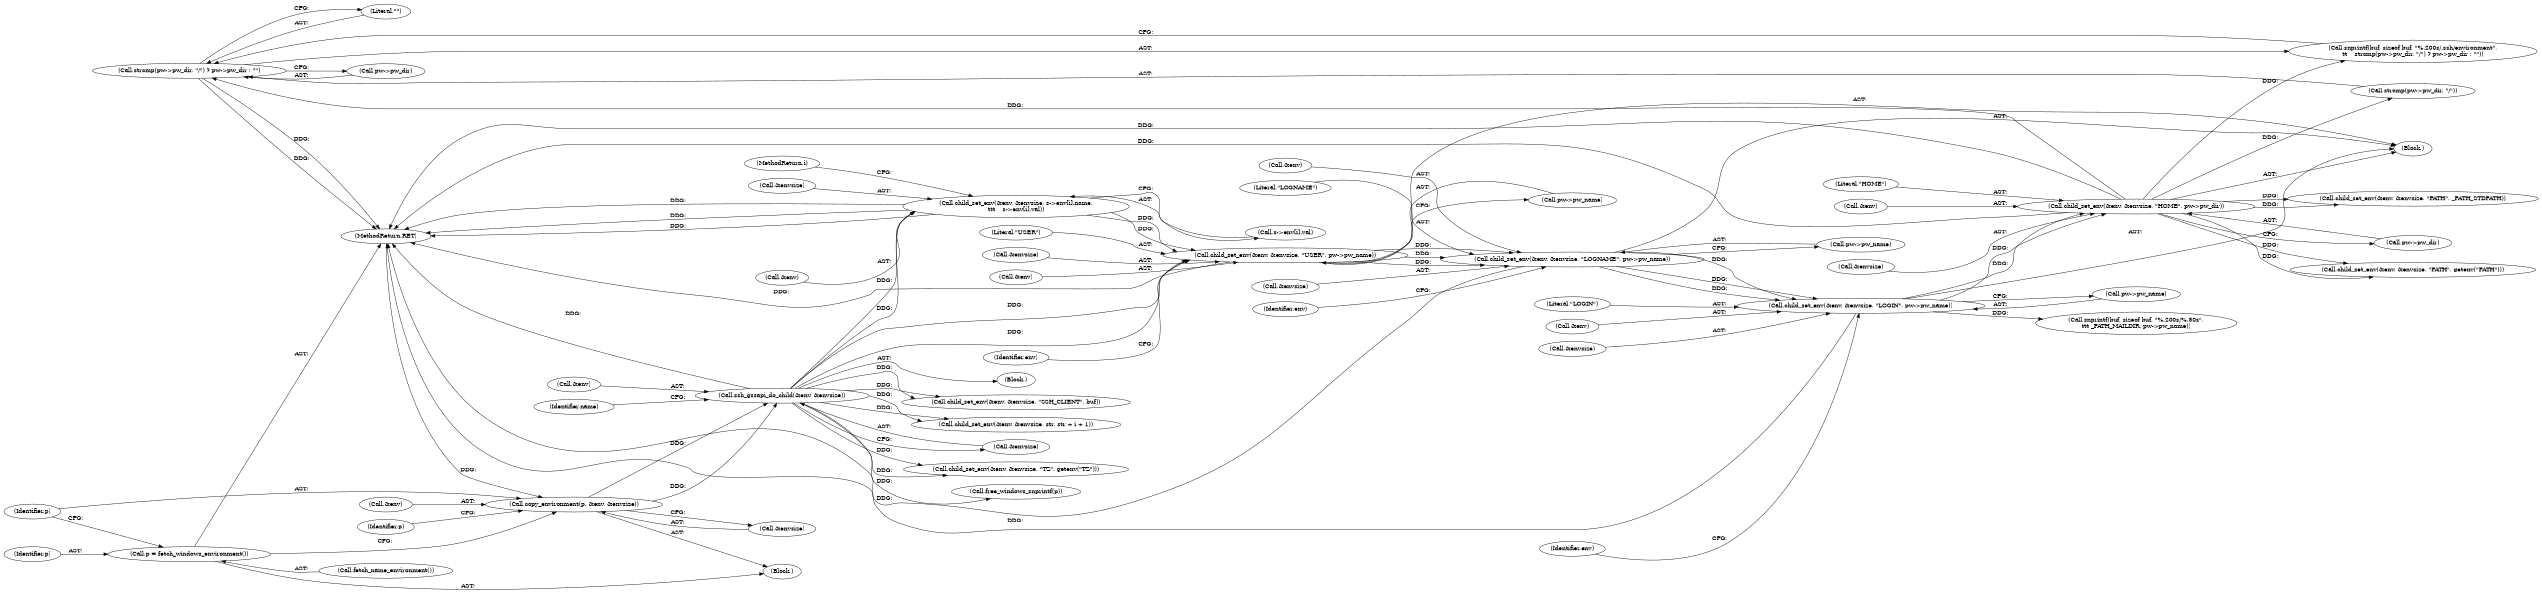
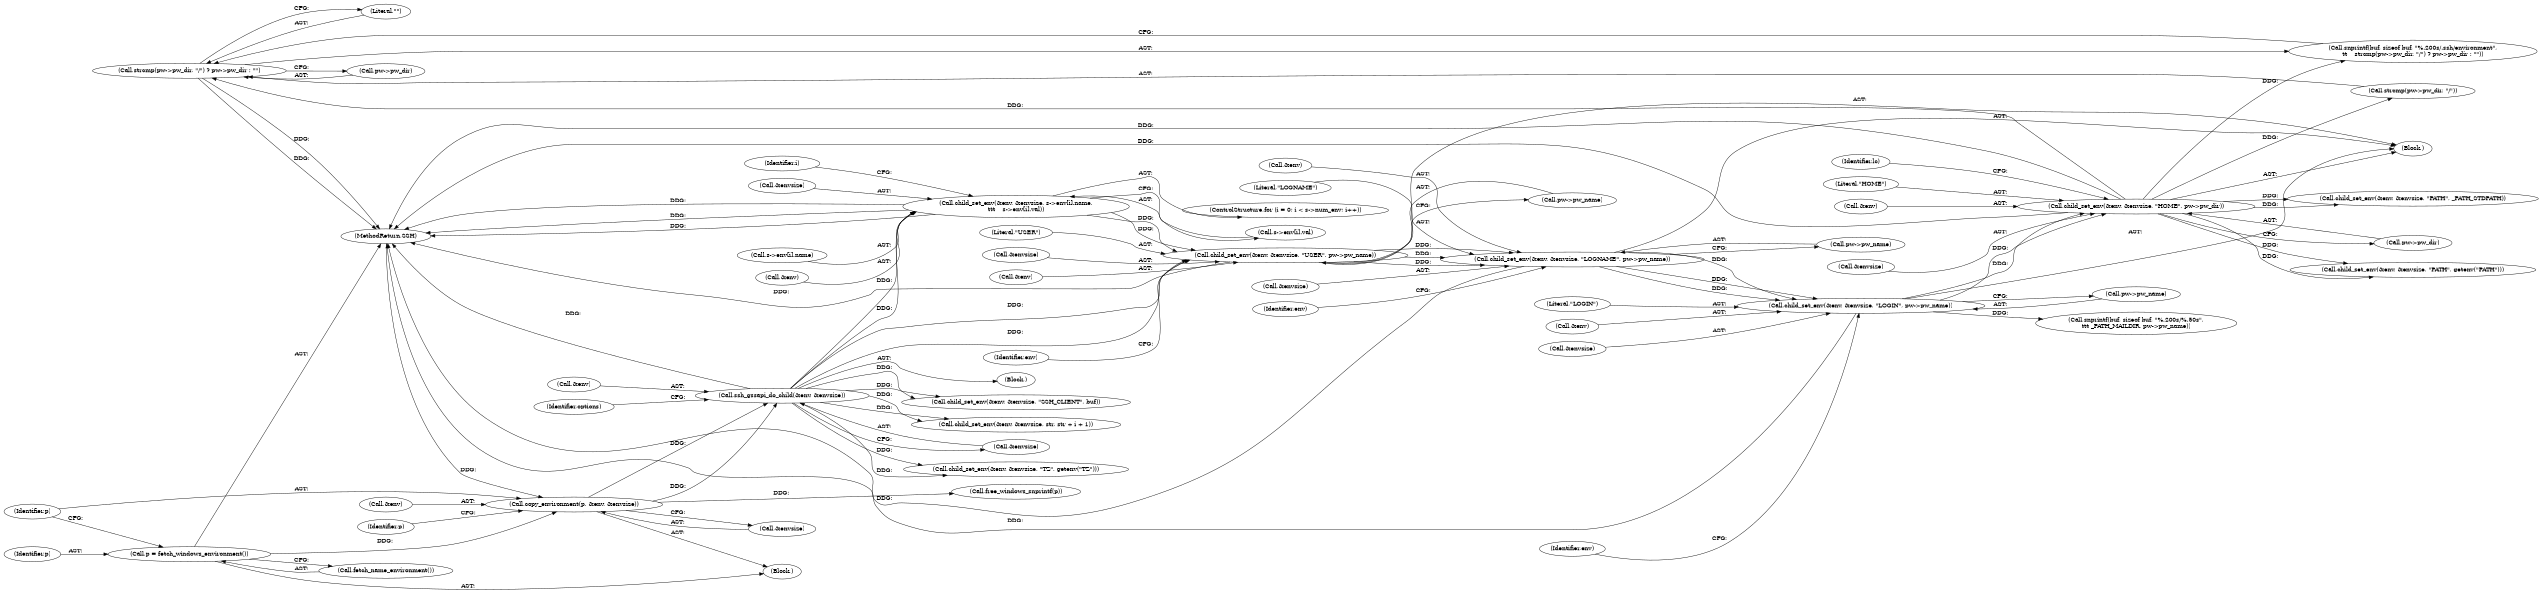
  digraph {
    rankdir=LR
    n1 [label="(Call,strcmp(pw->pw_dir, \"/\") ? pw->pw_dir : \"\")"]
-   n2 [label="(MethodReturn,RET)"]
+   n2 [label="(MethodReturn,SSH)"]
    n3 [label="(Call,snprintf(buf, sizeof buf, \"%.200s/.ssh/environment\",\n\t\t    strcmp(pw->pw_dir, \"/\") ? pw->pw_dir : \"\"))"]
    n4 [label="(Call,pw->pw_dir)"]
    n5 [label="(Literal,\"\")"]
    n6 [label="(Call,copy_environment(p, &env, &envsize))"]
    n7 [label="(Call,child_set_env(&env, &envsize, \"HOME\", pw->pw_dir))"]
    n8 [label="(Block,)"]
    n9 [label="(Call,child_set_env(&env, &envsize, \"PATH\", getenv(\"PATH\")))"]
    n10 [label="(Call,strcmp(pw->pw_dir, \"/\"))"]
    n11 [label="(Call,pw->pw_dir)"]
    n12 [label="(Call,child_set_env(&env, &envsize, \"PATH\", _PATH_STDPATH))"]
    n13 [label="(Call,child_set_env(&env, &envsize, \"LOGIN\", pw->pw_name))"]
    n14 [label="(Call,pw->pw_name)"]
    n15 [label="(Call,snprintf(buf, sizeof buf, \"%.200s/%.50s\",\n\t\t\t _PATH_MAILDIR, pw->pw_name))"]
    n16 [label="(Call,child_set_env(&env, &envsize, \"LOGNAME\", pw->pw_name))"]
    n17 [label="(Call,pw->pw_name)"]
    n18 [label="(Call,child_set_env(&env, &envsize, \"USER\", pw->pw_name))"]
    n19 [label="(Call,pw->pw_name)"]
    n20 [label="(Call,child_set_env(&env, &envsize, s->env[i].name,\n\t\t\t    s->env[i].val))"]
+   n21 [label="(ControlStructure,for (i = 0; i < s->num_env; i++))"]
    n22 [label="(Call,s->env[i].val)"]
    n23 [label="(Call,ssh_gssapi_do_child(&env, &envsize))"]
    n24 [label="(Block,)"]
    n25 [label="(Call,child_set_env(&env, &envsize, str, str + i + 1))"]
    n26 [label="(Call,&envsize)"]
    n27 [label="(Call,child_set_env(&env, &envsize, \"TZ\", getenv(\"TZ\")))"]
    n28 [label="(Call,child_set_env(&env, &envsize, \"SSH_CLIENT\", buf))"]
    n29 [label="(Call,&envsize)"]
    n30 [label="(Block,)"]
    n31 [label="(Call,free_windows_snprintf(p))"]
    n32 [label="(Call,p = fetch_windows_environment())"]
    n33 [label="(Call,fetch_name_environment())"]
    n34 [label="(Identifier,env)"]
    n35 [label="(Call,&envsize)"]
    n36 [label="(Identifier,p)"]
-   n37 [label="(MethodReturn,i)"]
+   n37 [label="(Identifier,i)"]
    n38 [label="(Identifier,env)"]
    n39 [label="(Call,&env)"]
    n40 [label="(Call,&env)"]
    n41 [label="(Call,&env)"]
    n42 [label="(Identifier,env)"]
    n43 [label="(Call,&envsize)"]
    n44 [label="(Literal,\"USER\")"]
+   n45 [label="(Identifier,lc)"]
    n46 [label="(Literal,\"LOGIN\")"]
    n47 [label="(Call,&env)"]
    n48 [label="(Call,&envsize)"]
    n49 [label="(Literal,\"LOGNAME\")"]
-   n50 [label="(Identifier,name)"]
+   n50 [label="(Identifier,options)"]
    n51 [label="(Call,&env)"]
+   n52 [label="(Call,s->env[i].name)"]
    n53 [label="(Literal,\"HOME\")"]
    n54 [label="(Call,&env)"]
    n55 [label="(Identifier,p)"]
    n56 [label="(Call,&env)"]
    n57 [label="(Call,&envsize)"]
    n58 [label="(Identifier,p)"]
    n59 [label="(Call,&envsize)"]
    n1 -> n2 [label="DDG: "]
    n1 -> n2 [label="DDG: "]
    n1 -> n3 [label="AST: "]
    n1 -> n4 [label="CFG: "]
    n1 -> n5 [label="CFG: "]
    n2 -> n6 [label="DDG: "]
    n3 -> n1 [label="CFG: "]
    n4 -> n1 [label="AST: "]
    n5 -> n1 [label="AST: "]
    n6 -> n23 [label="DDG: "]
    n6 -> n23 [label="DDG: "]
    n6 -> n29 [label="CFG: "]
    n6 -> n30 [label="AST: "]
-   n23 -> n31 [label="DDG: "]
+   n6 -> n31 [label="DDG: "]
    n7 -> n1 [label="DDG: "]
    n7 -> n2 [label="DDG: "]
    n7 -> n2 [label="DDG: "]
    n7 -> n3 [label="DDG: "]
    n7 -> n8 [label="AST: "]
    n7 -> n9 [label="DDG: "]
    n7 -> n9 [label="DDG: "]
    n7 -> n10 [label="DDG: "]
    n7 -> n11 [label="CFG: "]
    n7 -> n12 [label="DDG: "]
    n7 -> n12 [label="DDG: "]
    n10 -> n1 [label="AST: "]
    n11 -> n7 [label="AST: "]
    n13 -> n2 [label="DDG: "]
    n13 -> n7 [label="DDG: "]
    n13 -> n7 [label="DDG: "]
    n13 -> n8 [label="AST: "]
    n13 -> n14 [label="CFG: "]
    n13 -> n15 [label="DDG: "]
    n14 -> n13 [label="AST: "]
    n16 -> n2 [label="DDG: "]
    n16 -> n8 [label="AST: "]
    n16 -> n13 [label="DDG: "]
    n16 -> n13 [label="DDG: "]
    n16 -> n13 [label="DDG: "]
    n16 -> n17 [label="CFG: "]
    n17 -> n16 [label="AST: "]
    n18 -> n2 [label="DDG: "]
    n18 -> n8 [label="AST: "]
    n18 -> n16 [label="DDG: "]
    n18 -> n16 [label="DDG: "]
    n18 -> n16 [label="DDG: "]
    n18 -> n19 [label="CFG: "]
    n19 -> n18 [label="AST: "]
    n20 -> n2 [label="DDG: "]
    n20 -> n2 [label="DDG: "]
    n20 -> n2 [label="DDG: "]
    n20 -> n18 [label="DDG: "]
    n20 -> n18 [label="DDG: "]
+   n20 -> n21 [label="AST: "]
    n20 -> n22 [label="CFG: "]
    n22 -> n20 [label="AST: "]
    n23 -> n2 [label="DDG: "]
    n23 -> n18 [label="DDG: "]
    n23 -> n18 [label="DDG: "]
    n23 -> n20 [label="DDG: "]
    n23 -> n20 [label="DDG: "]
    n23 -> n24 [label="AST: "]
    n23 -> n25 [label="DDG: "]
    n23 -> n25 [label="DDG: "]
    n23 -> n26 [label="CFG: "]
    n23 -> n27 [label="DDG: "]
    n23 -> n27 [label="DDG: "]
    n23 -> n28 [label="DDG: "]
    n23 -> n28 [label="DDG: "]
    n26 -> n23 [label="AST: "]
    n29 -> n6 [label="AST: "]
    n32 -> n2 [label="AST: "]
-   n32 -> n6 [label="CFG: "]
+   n32 -> n6 [label="DDG: "]
    n32 -> n30 [label="AST: "]
+   n32 -> n33 [label="CFG: "]
    n33 -> n32 [label="AST: "]
    n34 -> n16 [label="CFG: "]
    n35 -> n7 [label="AST: "]
    n36 -> n32 [label="AST: "]
    n37 -> n20 [label="CFG: "]
    n38 -> n18 [label="CFG: "]
    n39 -> n6 [label="AST: "]
    n40 -> n16 [label="AST: "]
    n41 -> n23 [label="AST: "]
    n42 -> n13 [label="CFG: "]
    n43 -> n20 [label="AST: "]
    n44 -> n18 [label="AST: "]
+   n45 -> n7 [label="CFG: "]
    n46 -> n13 [label="AST: "]
    n47 -> n13 [label="AST: "]
    n48 -> n18 [label="AST: "]
    n49 -> n16 [label="AST: "]
    n50 -> n23 [label="CFG: "]
    n51 -> n18 [label="AST: "]
+   n52 -> n20 [label="AST: "]
    n53 -> n7 [label="AST: "]
    n54 -> n7 [label="AST: "]
    n55 -> n6 [label="AST: "]
    n55 -> n32 [label="CFG: "]
    n56 -> n20 [label="AST: "]
    n57 -> n16 [label="AST: "]
    n58 -> n6 [label="CFG: "]
    n59 -> n13 [label="AST: "]
  }
